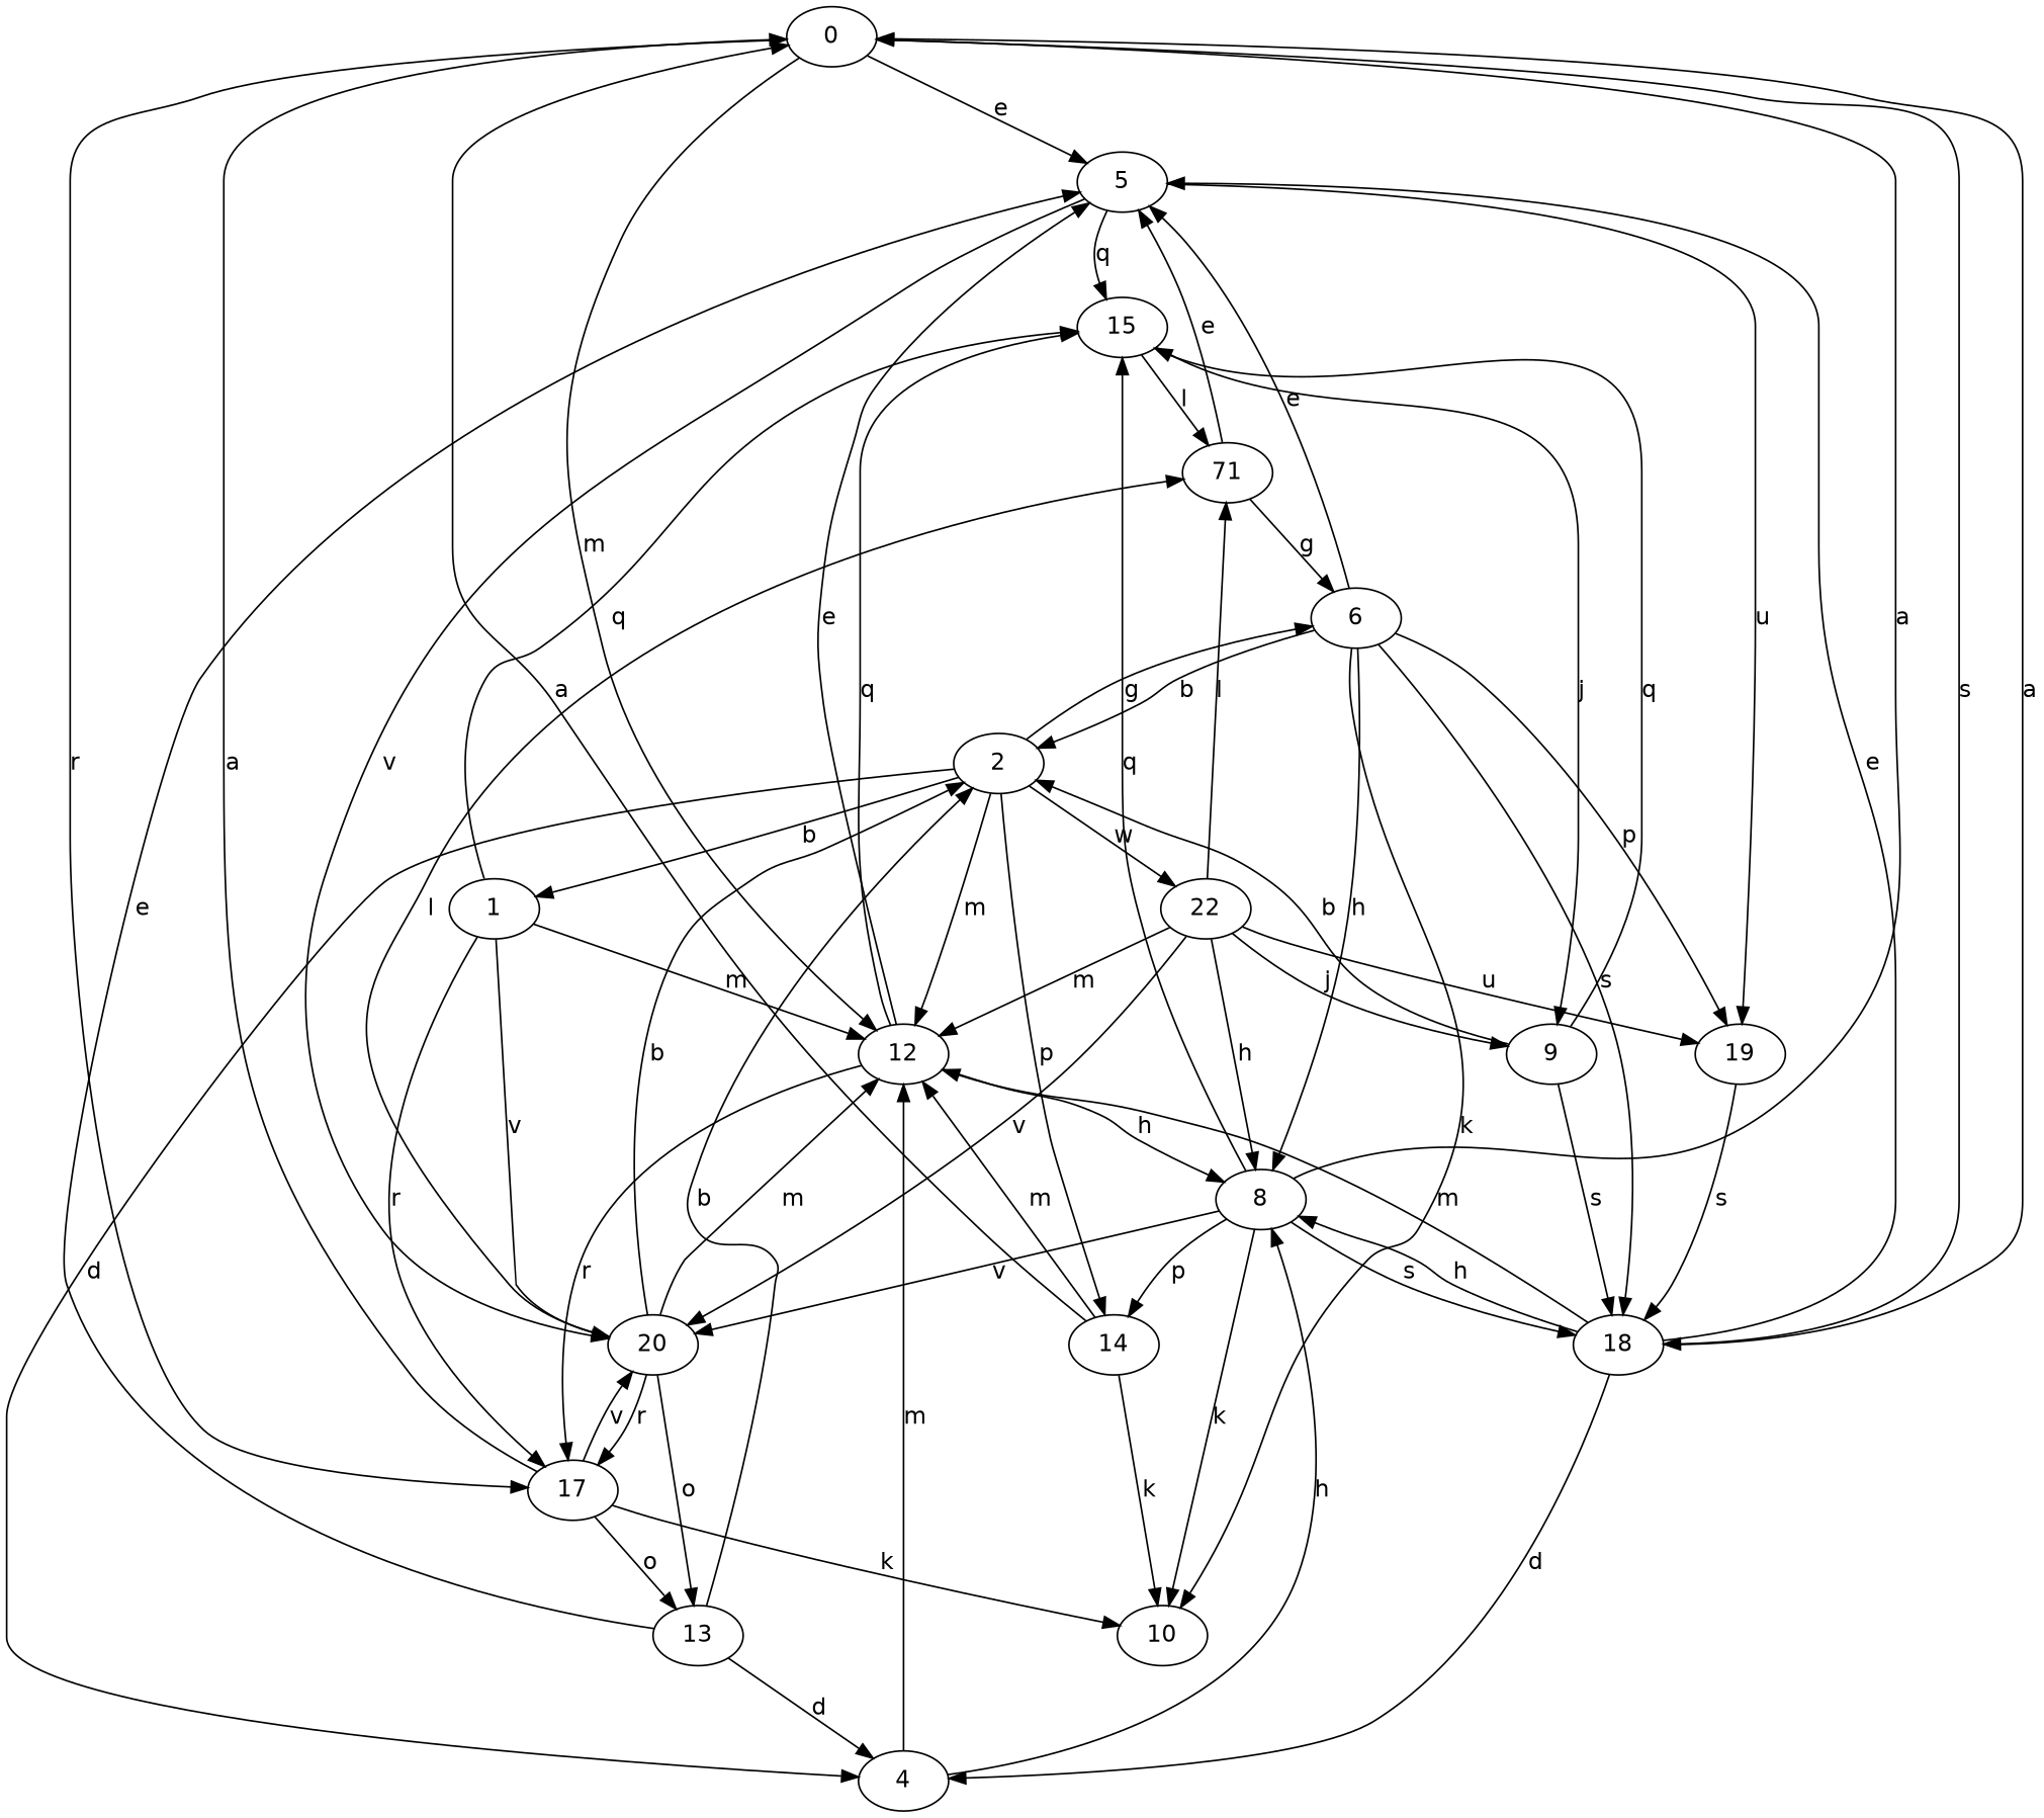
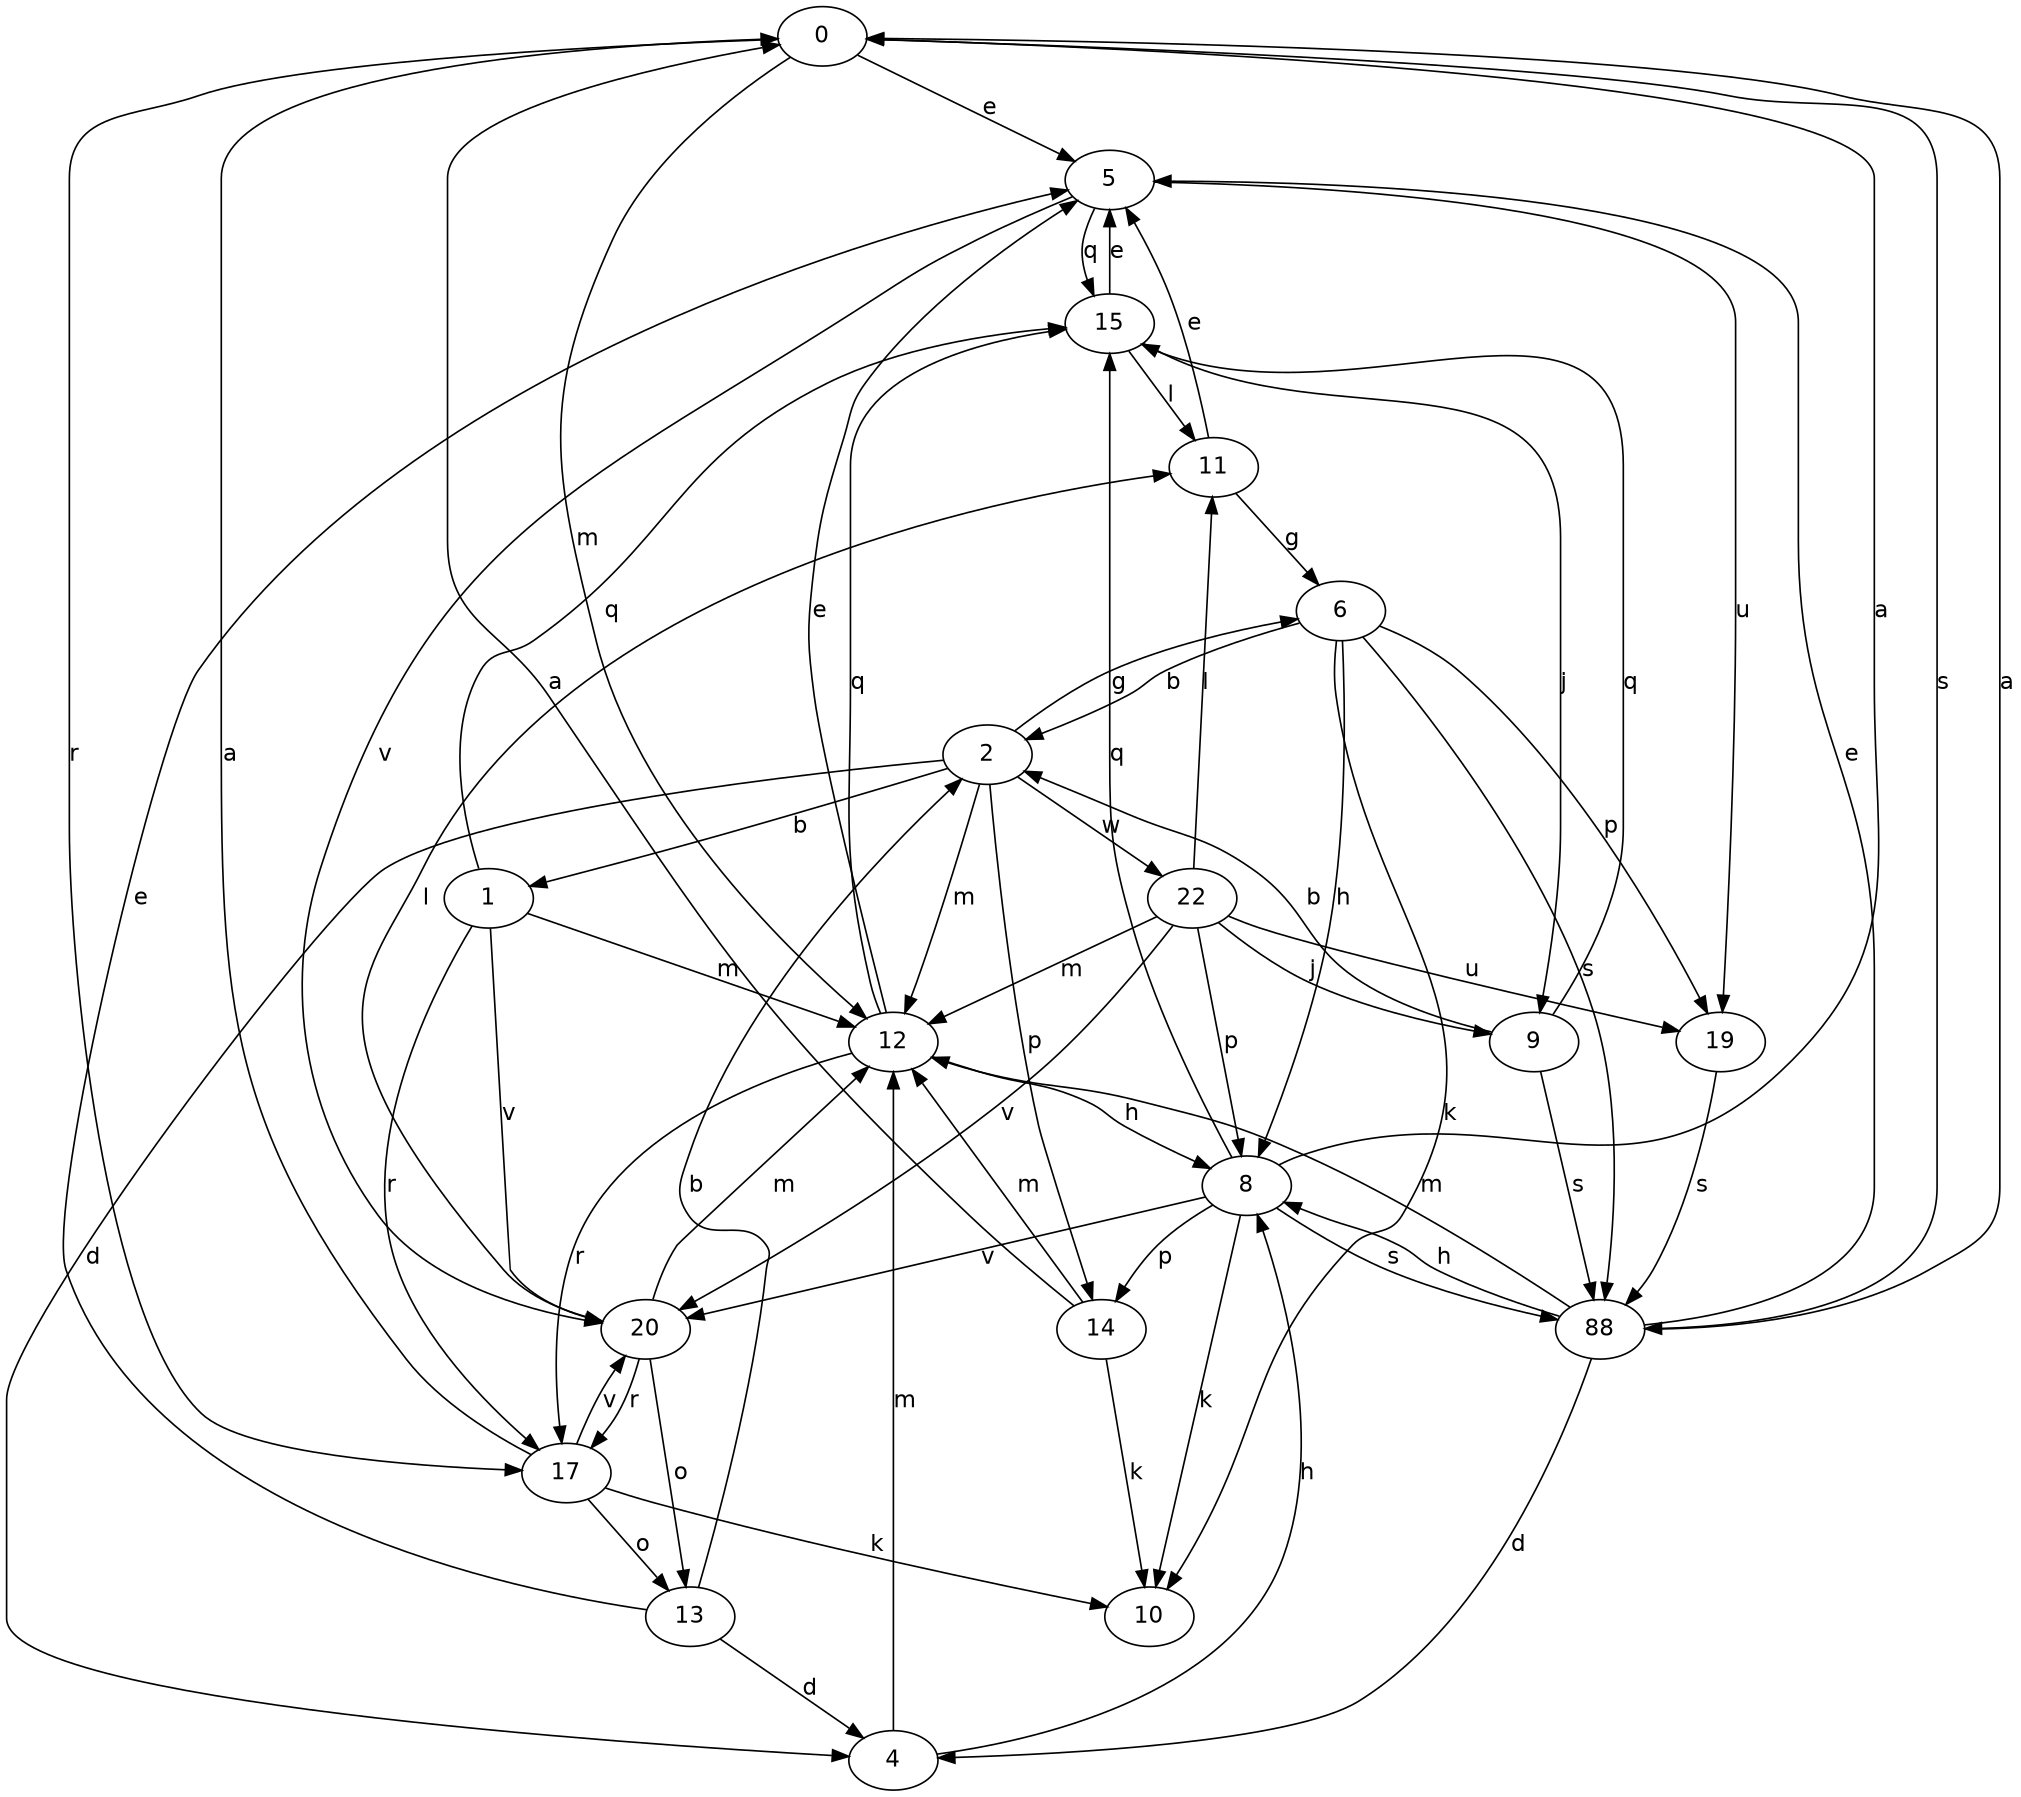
  strict digraph {
    fontname="DejaVu Sans"
    node [fontname="DejaVu Sans"]
    edge [fontname="DejaVu Sans"]
    0
    5
    12
    17
-   18
+   18 [label=88]
    15
    19
    20
    8
    10
    13
    4
    1
    9
-   11 [label=71]
+   11
    2
    6
    14
    22
    0 -> 5 [label=e]
    0 -> 12 [label=m]
    0 -> 17 [label=r]
    0 -> 18 [label=s]
    5 -> 15 [label=q]
    5 -> 19 [label=u]
    5 -> 20 [label=v]
    12 -> 5 [label=e]
    12 -> 17 [label=r]
    12 -> 15 [label=q]
    12 -> 8 [label=h]
    17 -> 0 [label=a]
    17 -> 20 [label=v]
    17 -> 10 [label=k]
    17 -> 13 [label=o]
    18 -> 0 [label=a]
    18 -> 5 [label=e]
    18 -> 12 [label=m]
    18 -> 8 [label=h]
    18 -> 4 [label=d]
-   6 -> 5 [label=e]
+   15 -> 5 [label=e]
    15 -> 9 [label=j]
    15 -> 11 [label=l]
    19 -> 18 [label=s]
    20 -> 12 [label=m]
    20 -> 17 [label=r]
    20 -> 13 [label=o]
    20 -> 11 [label=l]
-   20 -> 2 [label=b]
    8 -> 0 [label=a]
    8 -> 18 [label=s]
    8 -> 15 [label=q]
    8 -> 20 [label=v]
    8 -> 10 [label=k]
    8 -> 14 [label=p]
    13 -> 5 [label=e]
    13 -> 4 [label=d]
    13 -> 2 [label=b]
    4 -> 12 [label=m]
    4 -> 8 [label=h]
    1 -> 12 [label=m]
    1 -> 17 [label=r]
    1 -> 15 [label=q]
    1 -> 20 [label=v]
    9 -> 18 [label=s]
    9 -> 15 [label=q]
    9 -> 2 [label=b]
    11 -> 5 [label=e]
    11 -> 6 [label=g]
    2 -> 12 [label=m]
    2 -> 4 [label=d]
    2 -> 1 [label=b]
    2 -> 6 [label=g]
    2 -> 14 [label=p]
    2 -> 22 [label=w]
    6 -> 18 [label=s]
    6 -> 19 [label=p]
    6 -> 8 [label=h]
    6 -> 10 [label=k]
    6 -> 2 [label=b]
    14 -> 0 [label=a]
    14 -> 12 [label=m]
    14 -> 10 [label=k]
    22 -> 12 [label=m]
    22 -> 19 [label=u]
    22 -> 20 [label=v]
-   22 -> 8 [label=h]
+   22 -> 8 [label=p]
    22 -> 9 [label=j]
    22 -> 11 [label=l]
  }
